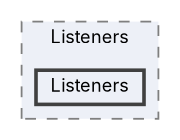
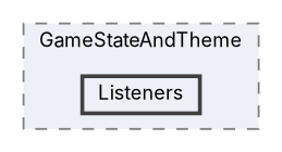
  digraph {
    compound=true
    fontname=Inter
    n1 [color=grey25 fillcolor="#edf0f7" fontname=Inter fontsize=10 height=0.2 label=Listeners shape=box style="filled,bold" width=0.4]
    subgraph cluster_1 {
      bgcolor="#edf0f7"
      fontsize=10
-     label=Listeners
+     label=GameStateAndTheme
      pencolor=grey50
      style="filled,dashed"
      n1
    }
  }
